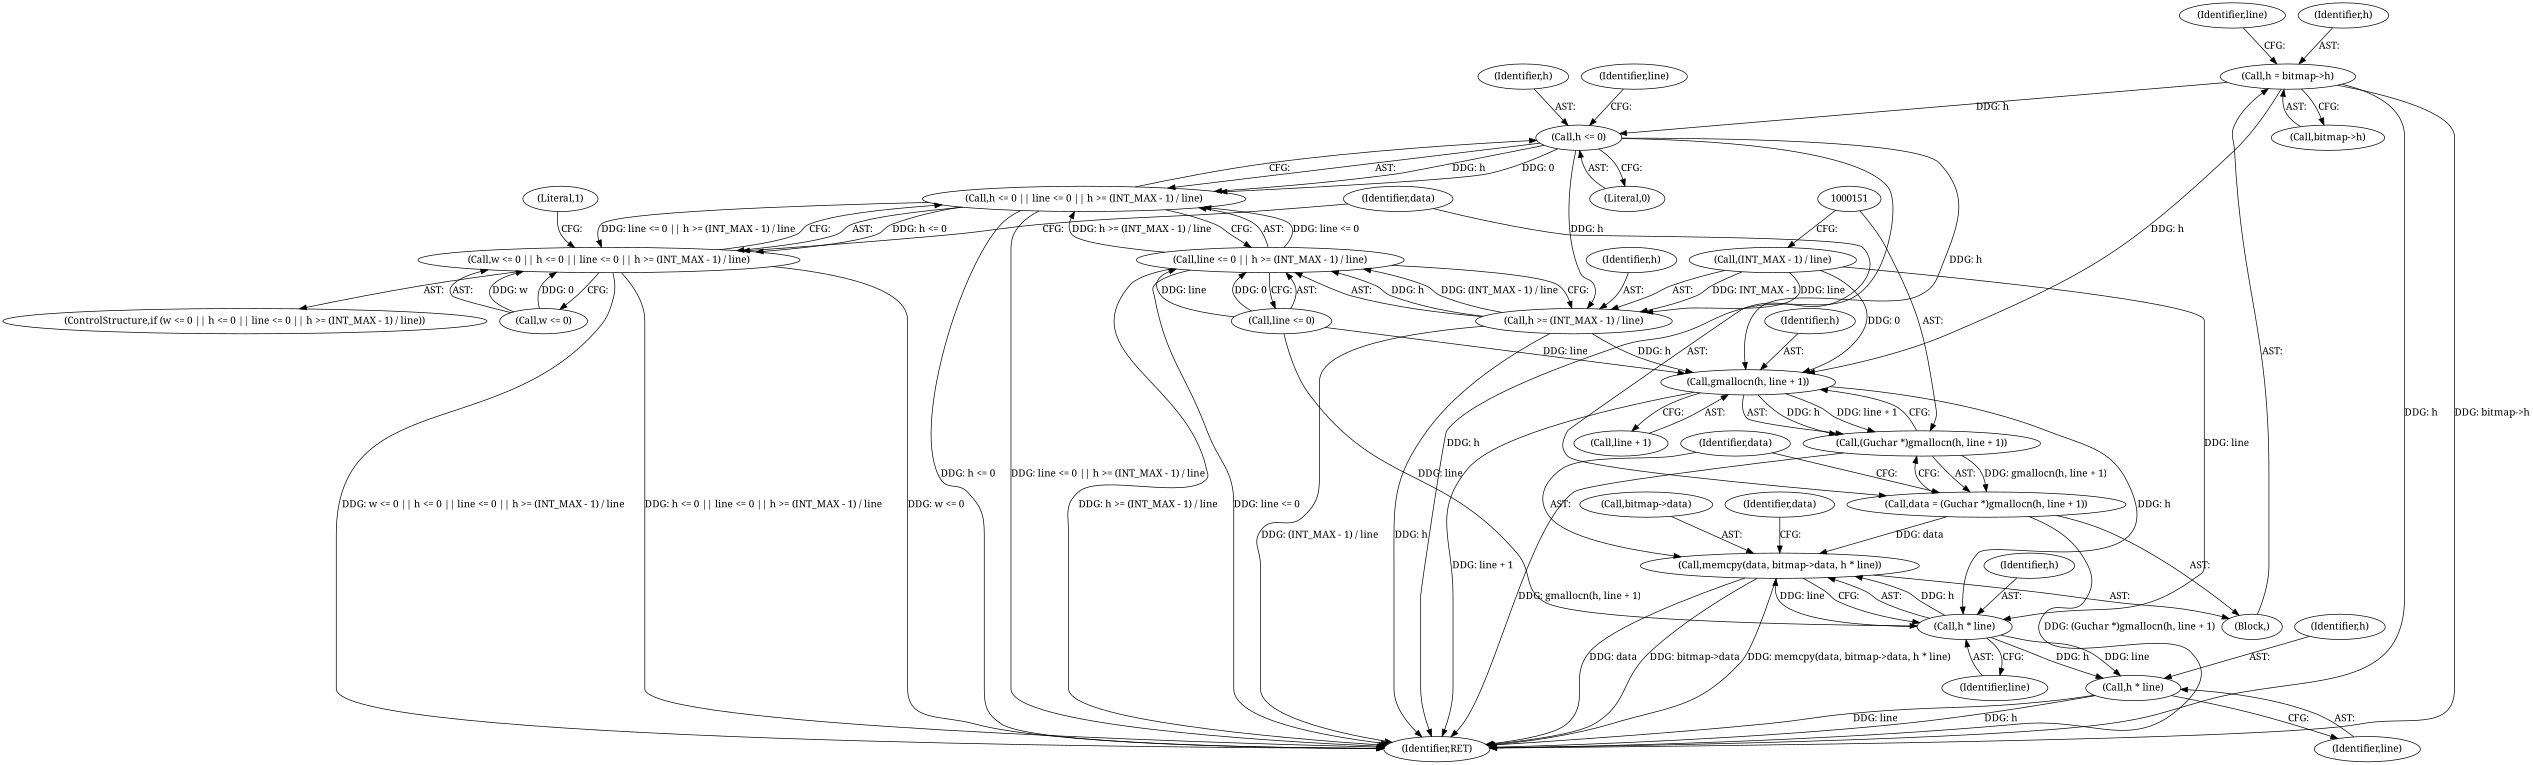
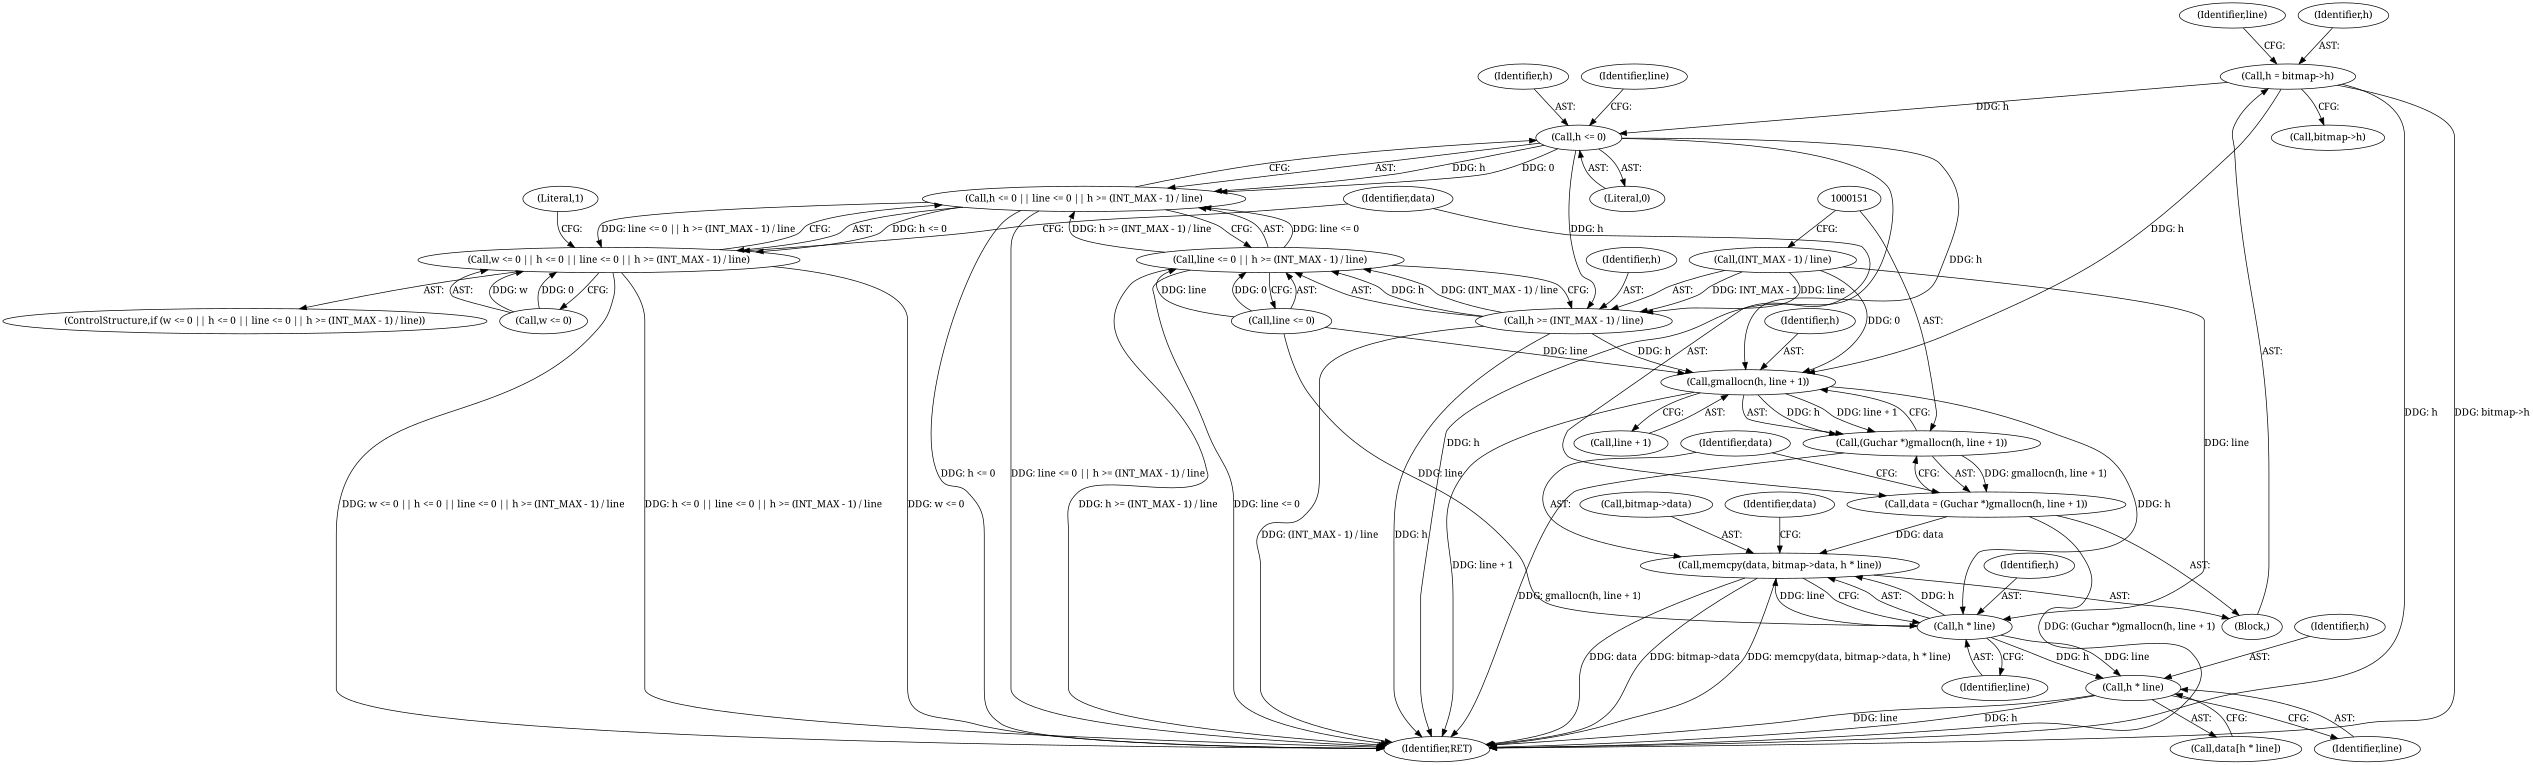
  digraph {
    fontname="Noto Serif"
    node [fontname="Noto Serif"]
    edge [fontname="Noto Serif"]
    n1 [label="(Call,h = bitmap->h)"]
    n2 [label="(Call,h <= 0)"]
    n3 [label="(Call,gmallocn(h, line + 1))"]
    n4 [label="(Call,bitmap->h)"]
    n5 [label="(Identifier,RET)"]
    n6 [label="(Call,h <= 0 || line <= 0 || h >= (INT_MAX - 1) / line)"]
    n7 [label="(Call,h >= (INT_MAX - 1) / line)"]
    n8 [label="(Literal,0)"]
    n9 [label="(Call,(Guchar *)gmallocn(h, line + 1))"]
    n10 [label="(Call,h * line)"]
    n11 [label="(Call,line + 1)"]
    n12 [label="(Block,)"]
    n13 [label="(Call,w <= 0 || h <= 0 || line <= 0 || h >= (INT_MAX - 1) / line)"]
    n14 [label="(Call,line <= 0 || h >= (INT_MAX - 1) / line)"]
    n15 [label="(ControlStructure,if (w <= 0 || h <= 0 || line <= 0 || h >= (INT_MAX - 1) / line))"]
    n16 [label="(Call,w <= 0)"]
    n17 [label="(Call,line <= 0)"]
    n18 [label="(Call,(INT_MAX - 1) / line)"]
    n19 [label="(Call,data = (Guchar *)gmallocn(h, line + 1))"]
    n20 [label="(Call,memcpy(data, bitmap->data, h * line))"]
    n21 [label="(Call,h * line)"]
    n22 [label="(Identifier,line)"]
+   n23 [label="(Call,data[h * line])"]
    n24 [label="(Identifier,line)"]
    n25 [label="(Identifier,h)"]
    n26 [label="(Identifier,line)"]
    n27 [label="(Call,bitmap->data)"]
    n28 [label="(Literal,1)"]
    n29 [label="(Identifier,h)"]
    n30 [label="(Identifier,h)"]
    n31 [label="(Identifier,line)"]
    n32 [label="(Identifier,data)"]
    n33 [label="(Identifier,data)"]
    n34 [label="(Identifier,h)"]
    n35 [label="(Identifier,h)"]
    n36 [label="(Identifier,data)"]
    n37 [label="(Identifier,h)"]
    1000151
    n1 -> n2 [label="DDG: h"]
    n1 -> n3 [label="DDG: h"]
    n1 -> n4 [label="CFG: "]
    n1 -> n5 [label="DDG: h"]
    n1 -> n5 [label="DDG: bitmap->h"]
    n2 -> n3 [label="DDG: h"]
    n2 -> n5 [label="DDG: h"]
    n2 -> n6 [label="AST: "]
    n2 -> n6 [label="DDG: h"]
    n2 -> n6 [label="DDG: 0"]
    n2 -> n7 [label="DDG: h"]
-   n2 -> n8 [label="CFG: "]
+   n2 -> n8 [label="AST: "]
    n3 -> n5 [label="DDG: line + 1"]
    n3 -> n9 [label="AST: "]
    n3 -> n9 [label="DDG: h"]
    n3 -> n9 [label="DDG: line + 1"]
    n3 -> n10 [label="DDG: h"]
    n3 -> n11 [label="CFG: "]
-   n4 -> n1 [label="AST: "]
    n6 -> n2 [label="CFG: "]
    n6 -> n5 [label="DDG: h <= 0"]
    n6 -> n5 [label="DDG: line <= 0 || h >= (INT_MAX - 1) / line"]
    n6 -> n13 [label="AST: "]
    n6 -> n13 [label="DDG: h <= 0"]
    n6 -> n13 [label="DDG: line <= 0 || h >= (INT_MAX - 1) / line"]
    n6 -> n14 [label="CFG: "]
    n7 -> n3 [label="DDG: h"]
    n7 -> n5 [label="DDG: (INT_MAX - 1) / line"]
    n7 -> n5 [label="DDG: h"]
    n7 -> n14 [label="AST: "]
    n7 -> n14 [label="DDG: h"]
    n7 -> n14 [label="DDG: (INT_MAX - 1) / line"]
    n8 -> n2 [label="AST: "]
    n9 -> n3 [label="CFG: "]
    n9 -> n5 [label="DDG: gmallocn(h, line + 1)"]
    n9 -> n19 [label="AST: "]
    n9 -> n19 [label="DDG: gmallocn(h, line + 1)"]
    n10 -> n20 [label="AST: "]
    n10 -> n20 [label="DDG: h"]
    n10 -> n20 [label="DDG: line"]
    n10 -> n21 [label="DDG: h"]
    n10 -> n21 [label="DDG: line"]
    n10 -> n22 [label="CFG: "]
    n11 -> n3 [label="AST: "]
    n12 -> n1 [label="AST: "]
    n13 -> n5 [label="DDG: w <= 0"]
    n13 -> n5 [label="DDG: w <= 0 || h <= 0 || line <= 0 || h >= (INT_MAX - 1) / line"]
    n13 -> n5 [label="DDG: h <= 0 || line <= 0 || h >= (INT_MAX - 1) / line"]
    n13 -> n6 [label="CFG: "]
    n13 -> n15 [label="AST: "]
    n13 -> n16 [label="CFG: "]
    n14 -> n5 [label="DDG: h >= (INT_MAX - 1) / line"]
    n14 -> n5 [label="DDG: line <= 0"]
    n14 -> n6 [label="AST: "]
    n14 -> n6 [label="DDG: line <= 0"]
    n14 -> n6 [label="DDG: h >= (INT_MAX - 1) / line"]
    n14 -> n7 [label="CFG: "]
    n14 -> n17 [label="CFG: "]
    n16 -> n13 [label="AST: "]
    n16 -> n13 [label="DDG: w"]
    n16 -> n13 [label="DDG: 0"]
    n17 -> n3 [label="DDG: line"]
    n17 -> n10 [label="DDG: line"]
    n17 -> n14 [label="AST: "]
    n17 -> n14 [label="DDG: line"]
    n17 -> n14 [label="DDG: 0"]
    n18 -> n3 [label="DDG: 0"]
    n18 -> n7 [label="AST: "]
    n18 -> n7 [label="DDG: INT_MAX - 1"]
    n18 -> n7 [label="DDG: line"]
    n18 -> n10 [label="DDG: line"]
    n19 -> n5 [label="DDG: (Guchar *)gmallocn(h, line + 1)"]
    n19 -> n9 [label="CFG: "]
    n19 -> n12 [label="AST: "]
    n19 -> n20 [label="DDG: data"]
    n20 -> n5 [label="DDG: bitmap->data"]
    n20 -> n5 [label="DDG: memcpy(data, bitmap->data, h * line)"]
    n20 -> n5 [label="DDG: data"]
    n20 -> n10 [label="CFG: "]
    n20 -> n12 [label="AST: "]
    n21 -> n5 [label="DDG: h"]
    n21 -> n5 [label="DDG: line"]
+   n21 -> n23 [label="AST: "]
    n21 -> n24 [label="CFG: "]
    n22 -> n10 [label="AST: "]
+   n23 -> n21 [label="CFG: "]
    n24 -> n21 [label="AST: "]
    n25 -> n7 [label="AST: "]
    n26 -> n1 [label="CFG: "]
    n27 -> n20 [label="AST: "]
    n28 -> n13 [label="CFG: "]
    n29 -> n1 [label="AST: "]
    n30 -> n2 [label="AST: "]
    n31 -> n2 [label="CFG: "]
    n32 -> n19 [label="CFG: "]
    n32 -> n20 [label="AST: "]
    n33 -> n13 [label="CFG: "]
    n33 -> n19 [label="AST: "]
    n34 -> n3 [label="AST: "]
    n35 -> n10 [label="AST: "]
    n36 -> n20 [label="CFG: "]
    n37 -> n21 [label="AST: "]
    1000151 -> n9 [label="AST: "]
    1000151 -> n18 [label="CFG: "]
  }
